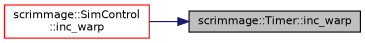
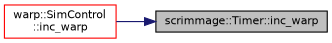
  digraph {
    rankdir=RL
    node [fontname=Helvetica fontsize=10 shape=record style=filled]
    n1 [color=black fillcolor=grey75 fontcolor=black height=0.2 label="scrimmage::Timer::inc_warp" width=0.4]
-   n2 [color=red fillcolor=white height=0.2 label="scrimmage::SimControl\l::inc_warp" width=0.4]
+   n2 [color=red fillcolor=white height=0.2 label="warp::SimControl\l::inc_warp" width=0.4]
    n1 -> n2 [color=midnightblue dir=back fontname=Helvetica fontsize=10 labelfontname=Helvetica labelfontsize=10 style=solid]
  }
